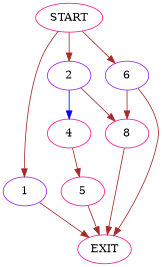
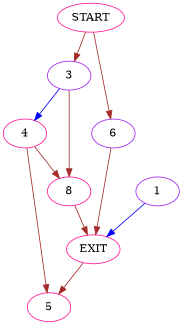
  digraph {
    node [color=deeppink]
    edge [color=brown]
    n1 [label=START]
    1 [color=purple]
-   2 [color=purple]
+   2 [color=purple label=3]
    6 [color=purple]
    n5 [label=EXIT]
    n6 [label=8]
    4
    5
-   n1 -> 1
    n1 -> 2
    n1 -> 6
-   1 -> n5
+   1 -> n5 [color=blue]
    2 -> n6
    2 -> 4 [color=blue]
    6 -> n5
    n6 -> n5
-   6 -> n6
+   4 -> n6
    4 -> 5
-   5 -> n5
+   n5 -> 5
  }
